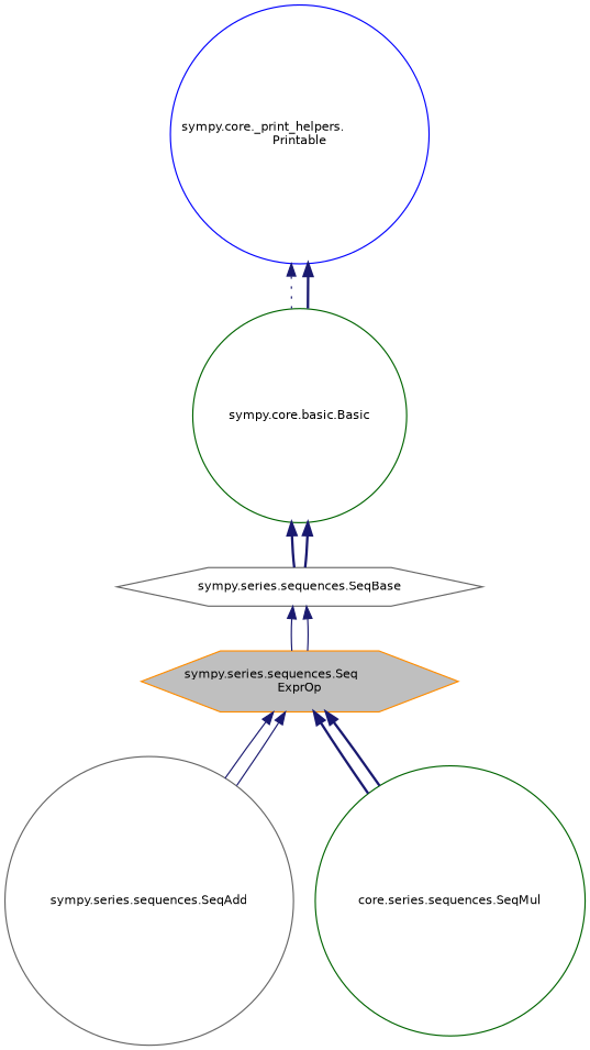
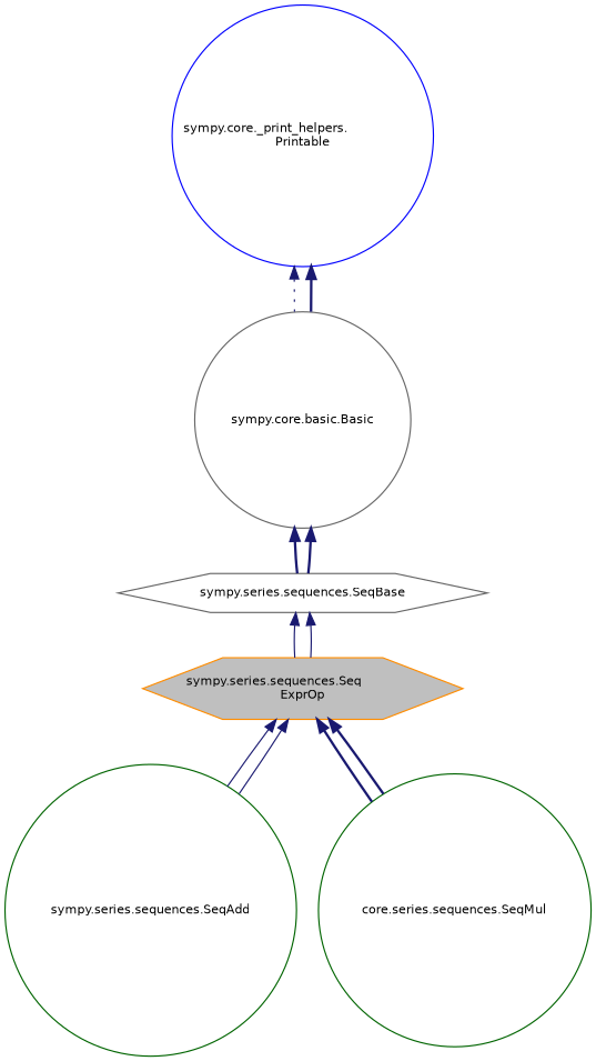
  digraph {
    node [color=darkgreen fillcolor=white fontname=Helvetica fontsize=10 shape=circle style=filled]
    edge [color=midnightblue dir=back fontname=Helvetica fontsize=10 labelfontname=Helvetica labelfontsize=10 style=bold]
    n1 [color=darkorange fillcolor=grey75 fontcolor=black height=0.2 label="sympy.series.sequences.Seq\lExprOp" shape=hexagon width=0.4]
-   n2 [color=gray40 height=0.2 label="sympy.series.sequences.SeqAdd" width=0.4]
+   n2 [height=0.2 label="sympy.series.sequences.SeqAdd" width=0.4]
    n3 [height=0.2 label="core.series.sequences.SeqMul" width=0.4]
    n4 [color=gray40 height=0.2 label="sympy.series.sequences.SeqBase" shape=hexagon width=0.4]
-   n5 [height=0.2 label="sympy.core.basic.Basic" width=0.4]
+   n5 [color=gray40 height=0.2 label="sympy.core.basic.Basic" width=0.4]
    n6 [color=blue height=0.2 label="sympy.core._print_helpers.\lPrintable" width=0.4]
    n1 -> n2 [style=solid]
    n1 -> n2 [style=solid]
    n1 -> n3
    n1 -> n3
    n4 -> n1 [style=solid]
    n4 -> n1 [style=solid]
    n5 -> n4
    n5 -> n4
    n6 -> n5 [style=dotted]
    n6 -> n5
  }
